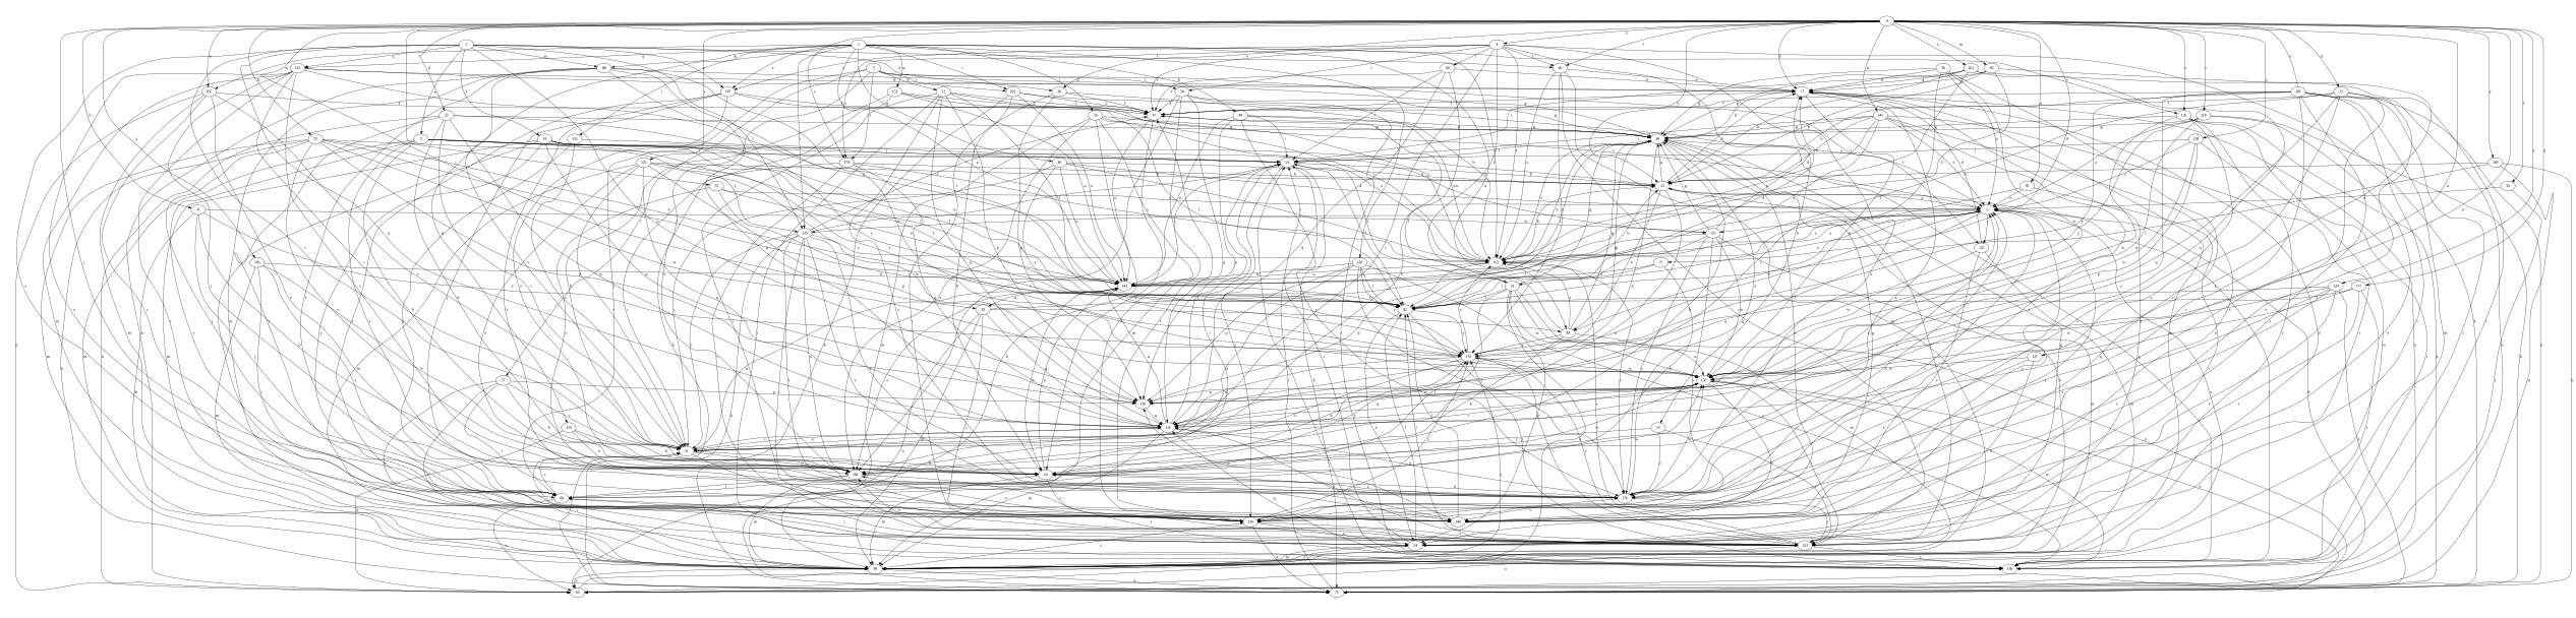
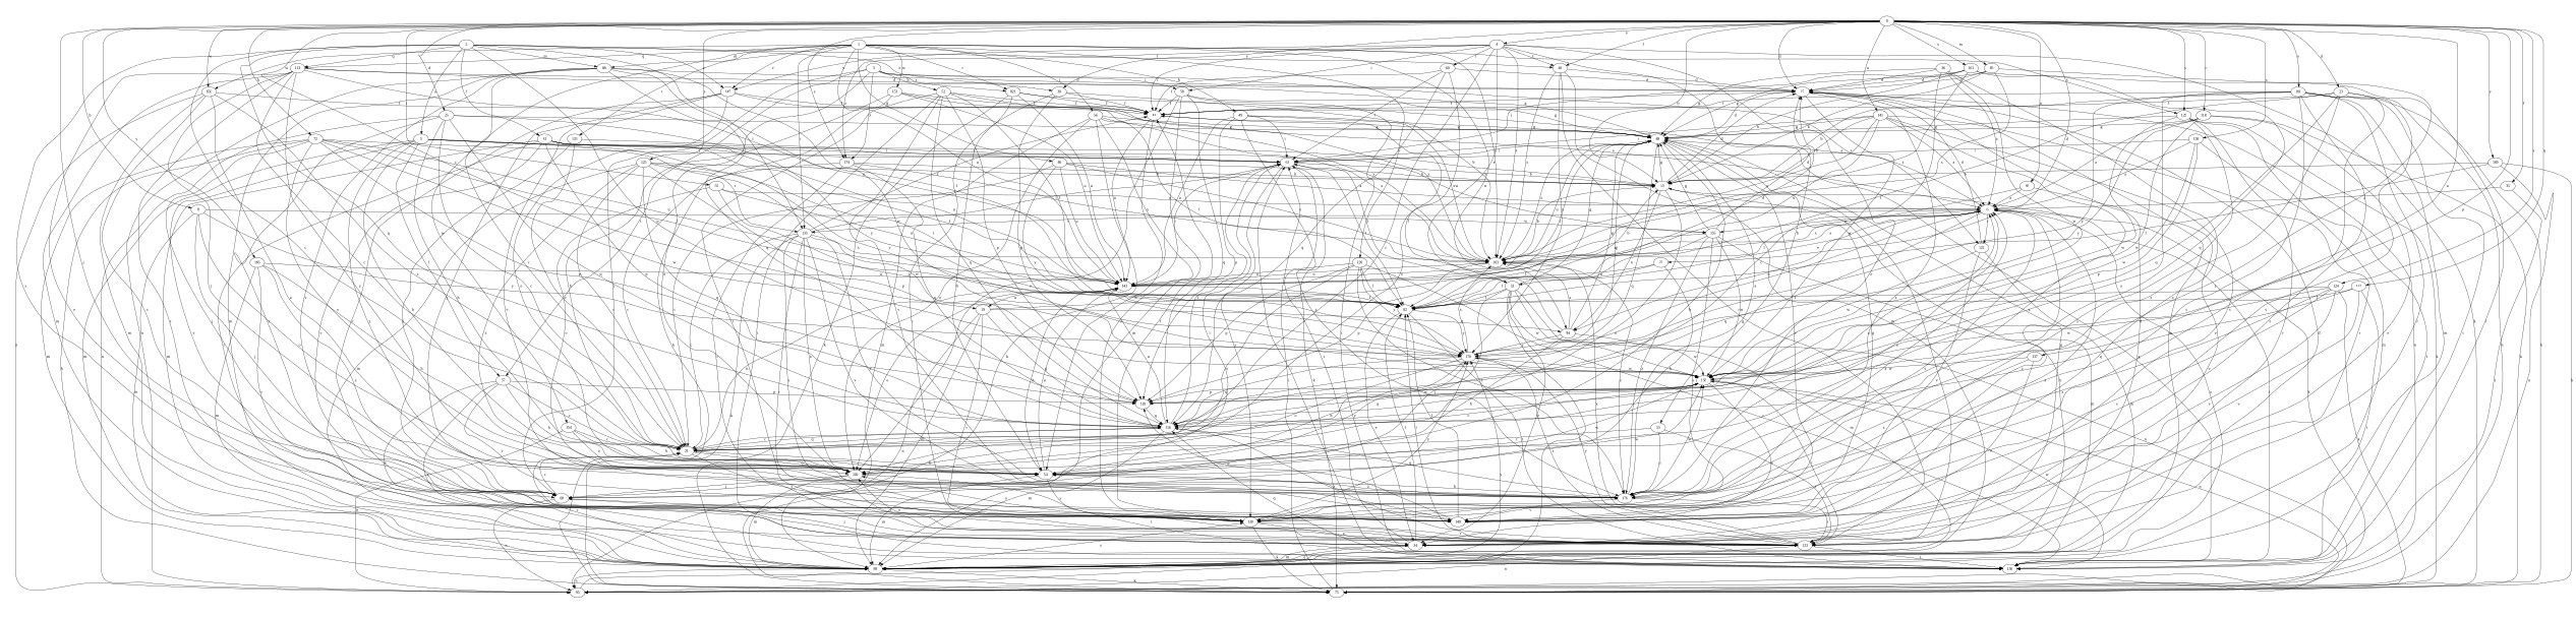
  strict digraph {
    fontname="Liberation Serif"
    node [fontname="Liberation Serif"]
    edge [fontname="Liberation Serif"]
    0
    4
    8
    13
    19
    22
    23
    25
    27
    30
    35
    40
    55
    68
    72
    85
    93
    101
    110
    112
    118
    124
    125
    129
    137
    141
    n27 [label=650]
    158
    161
    166
    169
    174
    147
    163
    21
    58
    33
    41
    53
    60
    75
    176
    102
    89
    155
    170
    94
    6
    48
    116
    95
    123
    143
    54
    82
    130
    149
    156
    136
    36
    61
    34
    1
    46
    49
    56
    88
    113
    120
    n70 [label=821]
    133
    135
    153
    154
    2
    5
    81
    3
    52
    57
    122
    0 -> 4 [label=a]
    0 -> 8 [label=b]
    0 -> 13 [label=b]
    0 -> 19 [label=c]
    0 -> 22 [label=d]
    0 -> 23 [label=d]
    0 -> 25 [label=d]
    0 -> 27 [label=d]
    0 -> 30 [label=e]
    0 -> 35 [label=f]
    0 -> 40 [label=f]
    0 -> 55 [label=i]
    0 -> 68 [label=j]
    0 -> 72 [label=k]
    0 -> 85 [label=m]
    0 -> 93 [label=n]
-   101 -> 0 [label=o]
+   0 -> 101 [label=o]
    0 -> 110 [label=p]
    0 -> 112 [label=q]
    0 -> 118 [label=r]
    0 -> 124 [label=s]
    0 -> 125 [label=s]
    0 -> 129 [label=s]
    0 -> 137 [label=u]
    0 -> 141 [label=u]
    0 -> n27 [label=w]
    0 -> 158 [label=x]
    0 -> 161 [label=x]
    0 -> 166 [label=y]
    0 -> 169 [label=y]
    0 -> 174 [label=z]
    4 -> 40 [label=f]
    4 -> 174 [label=z]
    4 -> 147 [label=v]
    4 -> 163 [label=x]
    4 -> 21 [label=c]
    4 -> 58 [label=i]
    4 -> 33 [label=e]
    4 -> 41 [label=f]
    4 -> 53 [label=h]
    4 -> 60 [label=i]
    4 -> 75 [label=k]
    4 -> 176 [label=z]
    8 -> 68 [label=j]
    8 -> 102 [label=o]
    8 -> 89 [label=m]
    8 -> 155 [label=w]
    8 -> 170 [label=y]
    13 -> 27 [label=d]
    13 -> 75 [label=k]
    13 -> 102 [label=o]
    13 -> 94 [label=n]
-   13 -> 6 [label=a]
    13 -> 48 [label=g]
    19 -> 27 [label=d]
    19 -> 89 [label=m]
    19 -> 94 [label=n]
    19 -> 116 [label=q]
    19 -> 95 [label=n]
    19 -> 123 [label=r]
    22 -> 143 [label=u]
    22 -> 54 [label=h]
    22 -> 82 [label=l]
    23 -> 41 [label=f]
    23 -> 176 [label=z]
    23 -> 116 [label=q]
    23 -> 95 [label=n]
    23 -> 82 [label=l]
    23 -> 130 [label=s]
    23 -> 149 [label=v]
    25 -> 21 [label=c]
    25 -> 170 [label=y]
    25 -> 48 [label=g]
    25 -> 116 [label=q]
    25 -> 95 [label=n]
    25 -> 54 [label=h]
    25 -> 149 [label=v]
    27 -> 41 [label=f]
    27 -> 176 [label=z]
    27 -> 89 [label=m]
    27 -> 95 [label=n]
    27 -> 156 [label=w]
    30 -> 110 [label=p]
    30 -> 163 [label=x]
    30 -> 41 [label=f]
    30 -> 123 [label=r]
    35 -> 6 [label=a]
    35 -> 136 [label=t]
    40 -> 27 [label=d]
    40 -> 163 [label=x]
    40 -> 89 [label=m]
    40 -> 170 [label=y]
    40 -> 123 [label=r]
    55 -> 102 [label=o]
    55 -> 170 [label=y]
    55 -> 6 [label=a]
    55 -> 143 [label=u]
    68 -> 21 [label=c]
    68 -> 95 [label=n]
    68 -> 130 [label=s]
    68 -> 156 [label=w]
    68 -> 61 [label=i]
    72 -> 68 [label=j]
    72 -> 110 [label=p]
    72 -> 75 [label=k]
    72 -> 102 [label=o]
    72 -> 89 [label=m]
    72 -> 143 [label=u]
    72 -> 82 [label=l]
    72 -> 156 [label=w]
    72 -> 61 [label=i]
    85 -> 13 [label=b]
    85 -> 27 [label=d]
    85 -> 163 [label=x]
    85 -> 176 [label=z]
    85 -> 48 [label=g]
    93 -> 6 [label=a]
    93 -> 82 [label=l]
    93 -> 34 [label=v]
    101 -> 13 [label=b]
    101 -> 41 [label=f]
    101 -> 75 [label=k]
    101 -> 102 [label=o]
    101 -> 89 [label=m]
    101 -> 170 [label=y]
    101 -> 123 [label=r]
    101 -> 130 [label=s]
    101 -> 136 [label=t]
    101 -> 34 [label=e]
    110 -> 116 [label=q]
    110 -> 156 [label=w]
    112 -> 116 [label=q]
    112 -> 82 [label=l]
    112 -> 149 [label=v]
    112 -> 136 [label=t]
    118 -> 75 [label=k]
    118 -> 170 [label=y]
    118 -> 6 [label=a]
    118 -> 48 [label=g]
    118 -> 156 [label=w]
    118 -> 34 [label=e]
    124 -> 75 [label=k]
    124 -> 176 [label=z]
    124 -> 82 [label=l]
    124 -> 130 [label=s]
    124 -> 149 [label=v]
    124 -> 156 [label=w]
    125 -> 13 [label=b]
    125 -> 110 [label=p]
    125 -> 21 [label=c]
    125 -> 176 [label=z]
    125 -> 89 [label=m]
    125 -> 116 [label=q]
    125 -> 82 [label=l]
    125 -> 156 [label=w]
    129 -> 75 [label=k]
    129 -> 89 [label=m]
    129 -> 48 [label=g]
    129 -> 123 [label=r]
    129 -> 130 [label=s]
    129 -> 156 [label=w]
    137 -> 176 [label=z]
    137 -> 156 [label=w]
    137 -> 34 [label=e]
    141 -> 13 [label=b]
    141 -> 163 [label=x]
    141 -> 176 [label=z]
    141 -> 6 [label=a]
    141 -> 48 [label=g]
    141 -> 123 [label=r]
    141 -> 143 [label=u]
    141 -> 61 [label=i]
    141 -> 34 [label=e]
    n27 -> 21 [label=c]
    n27 -> 41 [label=f]
    n27 -> 176 [label=z]
    n27 -> 89 [label=m]
    n27 -> 95 [label=n]
    n27 -> 130 [label=s]
    158 -> 110 [label=p]
    158 -> 6 [label=a]
    158 -> 156 [label=w]
    158 -> 136 [label=t]
    158 -> 61 [label=i]
    161 -> 13 [label=b]
    161 -> 27 [label=d]
    161 -> 163 [label=x]
    161 -> 116 [label=q]
    161 -> 136 [label=t]
    161 -> 61 [label=i]
    166 -> 176 [label=z]
    166 -> 89 [label=m]
    166 -> 143 [label=u]
    166 -> 54 [label=h]
    166 -> 130 [label=s]
    169 -> 13 [label=b]
    169 -> 75 [label=k]
    169 -> 95 [label=n]
    169 -> 82 [label=l]
    174 -> 13 [label=b]
    174 -> 163 [label=x]
    174 -> 21 [label=c]
    174 -> 116 [label=q]
    174 -> 123 [label=r]
    147 -> 68 [label=j]
    147 -> 41 [label=f]
    147 -> 102 [label=o]
    147 -> 6 [label=a]
    147 -> 123 [label=r]
    147 -> 149 [label=v]
    163 -> 13 [label=b]
    163 -> 110 [label=p]
    163 -> 176 [label=z]
    163 -> 6 [label=a]
    163 -> 143 [label=u]
    21 -> 102 [label=o]
    21 -> 6 [label=a]
    21 -> 116 [label=q]
    21 -> 143 [label=u]
    21 -> 54 [label=h]
    21 -> 130 [label=s]
    58 -> 41 [label=f]
    58 -> 102 [label=o]
    58 -> 89 [label=m]
    58 -> 48 [label=g]
    58 -> 116 [label=q]
    58 -> 136 [label=t]
    33 -> 68 [label=j]
    33 -> 75 [label=n]
    33 -> 89 [label=m]
    33 -> 48 [label=g]
    33 -> 95 [label=n]
    33 -> 82 [label=l]
    33 -> 156 [label=w]
    33 -> 61 [label=i]
    33 -> 34 [label=e]
    41 -> 48 [label=g]
    41 -> 143 [label=u]
    41 -> 54 [label=h]
    53 -> 21 [label=c]
    53 -> 176 [label=z]
    53 -> 123 [label=r]
    60 -> 27 [label=d]
    60 -> 41 [label=f]
    60 -> 102 [label=o]
    60 -> 116 [label=q]
    60 -> 61 [label=i]
    75 -> 61 [label=i]
    176 -> 48 [label=g]
    176 -> 116 [label=q]
    176 -> 123 [label=r]
    176 -> 54 [label=h]
    176 -> 149 [label=v]
    176 -> 156 [label=w]
    102 -> 68 [label=j]
    102 -> 89 [label=m]
    102 -> 130 [label=s]
    89 -> 13 [label=b]
    89 -> 27 [label=d]
    89 -> 21 [label=c]
    89 -> 75 [label=k]
    89 -> 6 [label=a]
    89 -> 95 [label=n]
    89 -> 130 [label=s]
    89 -> 34 [label=e]
    155 -> 27 [label=d]
    155 -> 163 [label=x]
    155 -> 176 [label=z]
    155 -> 89 [label=m]
    155 -> 48 [label=g]
    155 -> 82 [label=l]
    155 -> 130 [label=s]
    155 -> 156 [label=w]
    170 -> 163 [label=x]
    170 -> 102 [label=o]
    170 -> 6 [label=a]
    170 -> 48 [label=g]
    170 -> 116 [label=q]
    170 -> 123 [label=r]
    170 -> 54 [label=h]
    170 -> 156 [label=w]
    94 -> 163 [label=x]
    94 -> 41 [label=f]
    94 -> 170 [label=y]
    94 -> 48 [label=g]
    94 -> 54 [label=h]
    94 -> 156 [label=w]
    6 -> 163 [label=x]
    6 -> 33 [label=e]
    6 -> 155 [label=w]
    6 -> 94 [label=n]
    6 -> 116 [label=q]
    6 -> 130 [label=s]
    6 -> 136 [label=t]
    6 -> 135 [label=t]
    6 -> 122 [label=r]
    48 -> 27 [label=d]
    48 -> 163 [label=x]
    48 -> 116 [label=q]
    48 -> 123 [label=r]
    48 -> 143 [label=u]
    48 -> 54 [label=h]
    48 -> 82 [label=l]
    48 -> 149 [label=v]
    48 -> 61 [label=i]
    116 -> 21 [label=c]
    116 -> 89 [label=m]
    116 -> 123 [label=r]
    116 -> 143 [label=u]
    116 -> 61 [label=i]
    95 -> 170 [label=y]
    123 -> 27 [label=d]
    123 -> 163 [label=x]
    123 -> 102 [label=o]
    123 -> 170 [label=y]
    123 -> 48 [label=g]
    123 -> 95 [label=n]
    123 -> 82 [label=l]
    123 -> 136 [label=t]
    143 -> 13 [label=b]
    143 -> 19 [label=u]
    143 -> 102 [label=o]
    143 -> 54 [label=h]
    143 -> 82 [label=l]
    143 -> 61 [label=i]
    54 -> 176 [label=z]
    54 -> 89 [label=m]
    54 -> 170 [label=y]
    54 -> 6 [label=a]
    54 -> 143 [label=u]
    54 -> 156 [label=w]
    54 -> 136 [label=t]
    82 -> 170 [label=y]
    82 -> 136 [label=t]
    82 -> 34 [label=e]
    130 -> 41 [label=f]
    130 -> 75 [label=k]
    130 -> 102 [label=o]
    130 -> 170 [label=y]
    130 -> 6 [label=a]
    130 -> 123 [label=r]
    130 -> 34 [label=e]
    149 -> 110 [label=p]
    149 -> 6 [label=a]
    149 -> 48 [label=g]
    149 -> 82 [label=l]
    156 -> 110 [label=p]
    156 -> 21 [label=c]
    156 -> 116 [label=q]
    156 -> 95 [label=n]
    156 -> 123 [label=r]
    156 -> 34 [label=e]
    136 -> 48 [label=g]
    136 -> 116 [label=q]
    136 -> 156 [label=w]
    136 -> 61 [label=i]
    36 -> 27 [label=d]
    36 -> 21 [label=c]
    36 -> 6 [label=a]
    36 -> 48 [label=g]
    36 -> 149 [label=v]
    36 -> 156 [label=w]
    61 -> 13 [label=b]
    61 -> 75 [label=k]
    61 -> 82 [label=l]
    61 -> 130 [label=s]
    34 -> 68 [label=j]
    34 -> 89 [label=m]
    34 -> 6 [label=a]
    34 -> 82 [label=l]
    34 -> 61 [label=i]
    1 -> 129 [label=s]
    1 -> n27 [label=w]
    1 -> 147 [label=v]
    1 -> 163 [label=x]
    1 -> 94 [label=n]
    1 -> 143 [label=u]
    1 -> 46 [label=g]
    1 -> 49 [label=h]
    1 -> 56 [label=i]
    1 -> 88 [label=m]
    1 -> 113 [label=q]
    1 -> 120 [label=r]
    1 -> n70 [label=r]
    1 -> 133 [label=t]
    1 -> 135 [label=t]
    1 -> 153 [label=w]
    1 -> 154 [label=w]
    46 -> 13 [label=b]
    46 -> 163 [label=x]
    46 -> 21 [label=c]
    46 -> 170 [label=y]
    46 -> 6 [label=a]
    46 -> 143 [label=u]
    49 -> 110 [label=p]
    49 -> 163 [label=x]
    49 -> 176 [label=z]
    49 -> 48 [label=g]
    49 -> 143 [label=u]
    49 -> 61 [label=i]
    56 -> 163 [label=x]
    56 -> 75 [label=k]
    56 -> 102 [label=o]
    56 -> 89 [label=m]
    56 -> 48 [label=g]
    56 -> 82 [label=l]
    56 -> 130 [label=s]
    88 -> 27 [label=d]
    88 -> 21 [label=c]
    88 -> 89 [label=m]
    88 -> 116 [label=q]
    88 -> 95 [label=n]
    88 -> 82 [label=l]
    88 -> 149 [label=v]
    88 -> 156 [label=w]
    113 -> 27 [label=d]
    113 -> 68 [label=j]
    113 -> 21 [label=c]
    113 -> 176 [label=z]
    113 -> 89 [label=m]
    113 -> 48 [label=g]
    113 -> 143 [label=u]
    113 -> 136 [label=t]
    113 -> 34 [label=e]
    120 -> 110 [label=p]
    120 -> 176 [label=z]
    120 -> 102 [label=o]
    120 -> 170 [label=y]
    120 -> 143 [label=u]
    120 -> 82 [label=l]
    120 -> 136 [label=t]
    n70 -> 41 [label=f]
    n70 -> 75 [label=k]
    n70 -> 6 [label=a]
    n70 -> 143 [label=u]
    n70 -> 54 [label=h]
    133 -> 68 [label=j]
    133 -> 21 [label=c]
    133 -> 61 [label=i]
    135 -> 163 [label=x]
    135 -> 21 [label=c]
    135 -> 41 [label=f]
    135 -> 75 [label=k]
    135 -> 176 [label=z]
    135 -> 102 [label=o]
    135 -> 123 [label=r]
    135 -> 130 [label=s]
    135 -> 149 [label=v]
    135 -> 61 [label=i]
    153 -> 163 [label=x]
    153 -> 41 [label=f]
    153 -> 75 [label=k]
    153 -> 143 [label=u]
    153 -> 54 [label=h]
    154 -> 21 [label=c]
    154 -> 102 [label=o]
    154 -> 95 [label=n]
    154 -> 54 [label=h]
    2 -> 30 [label=e]
    2 -> 40 [label=f]
    2 -> 110 [label=p]
    2 -> 147 [label=v]
    2 -> 21 [label=c]
    2 -> 116 [label=q]
    2 -> 130 [label=s]
    2 -> 88 [label=m]
    2 -> 113 [label=q]
    2 -> 135 [label=t]
    2 -> 5 [label=a]
    2 -> 81 [label=l]
    5 -> 176 [label=z]
    5 -> 89 [label=m]
    5 -> 155 [label=w]
    5 -> 170 [label=y]
    5 -> 54 [label=h]
-   5 -> 82 [label=l]
+   5 -> 57 [label=l]
    5 -> 149 [label=v]
    5 -> 61 [label=i]
    5 -> 135 [label=t]
    81 -> 13 [label=b]
    81 -> 110 [label=p]
    81 -> 89 [label=m]
    81 -> 123 [label=r]
    81 -> 143 [label=u]
    81 -> 82 [label=l]
    81 -> 149 [label=v]
    81 -> 61 [label=i]
    3 -> 68 [label=j]
    3 -> 174 [label=z]
    3 -> 58 [label=i]
    3 -> 102 [label=o]
    3 -> n70 [label=r]
    3 -> 52 [label=h]
    3 -> 57 [label=i]
    3 -> 122 [label=r]
    52 -> 110 [label=p]
    52 -> 163 [label=x]
    52 -> 41 [label=f]
    52 -> 116 [label=q]
    52 -> 123 [label=r]
    52 -> 82 [label=l]
    52 -> 149 [label=v]
    52 -> 136 [label=t]
    57 -> 110 [label=p]
    57 -> 21 [label=c]
    57 -> 54 [label=h]
    57 -> 149 [label=v]
    57 -> 136 [label=t]
    57 -> 34 [label=e]
    122 -> 27 [label=d]
    122 -> 89 [label=m]
    122 -> 149 [label=v]
    122 -> 156 [label=w]
  }
